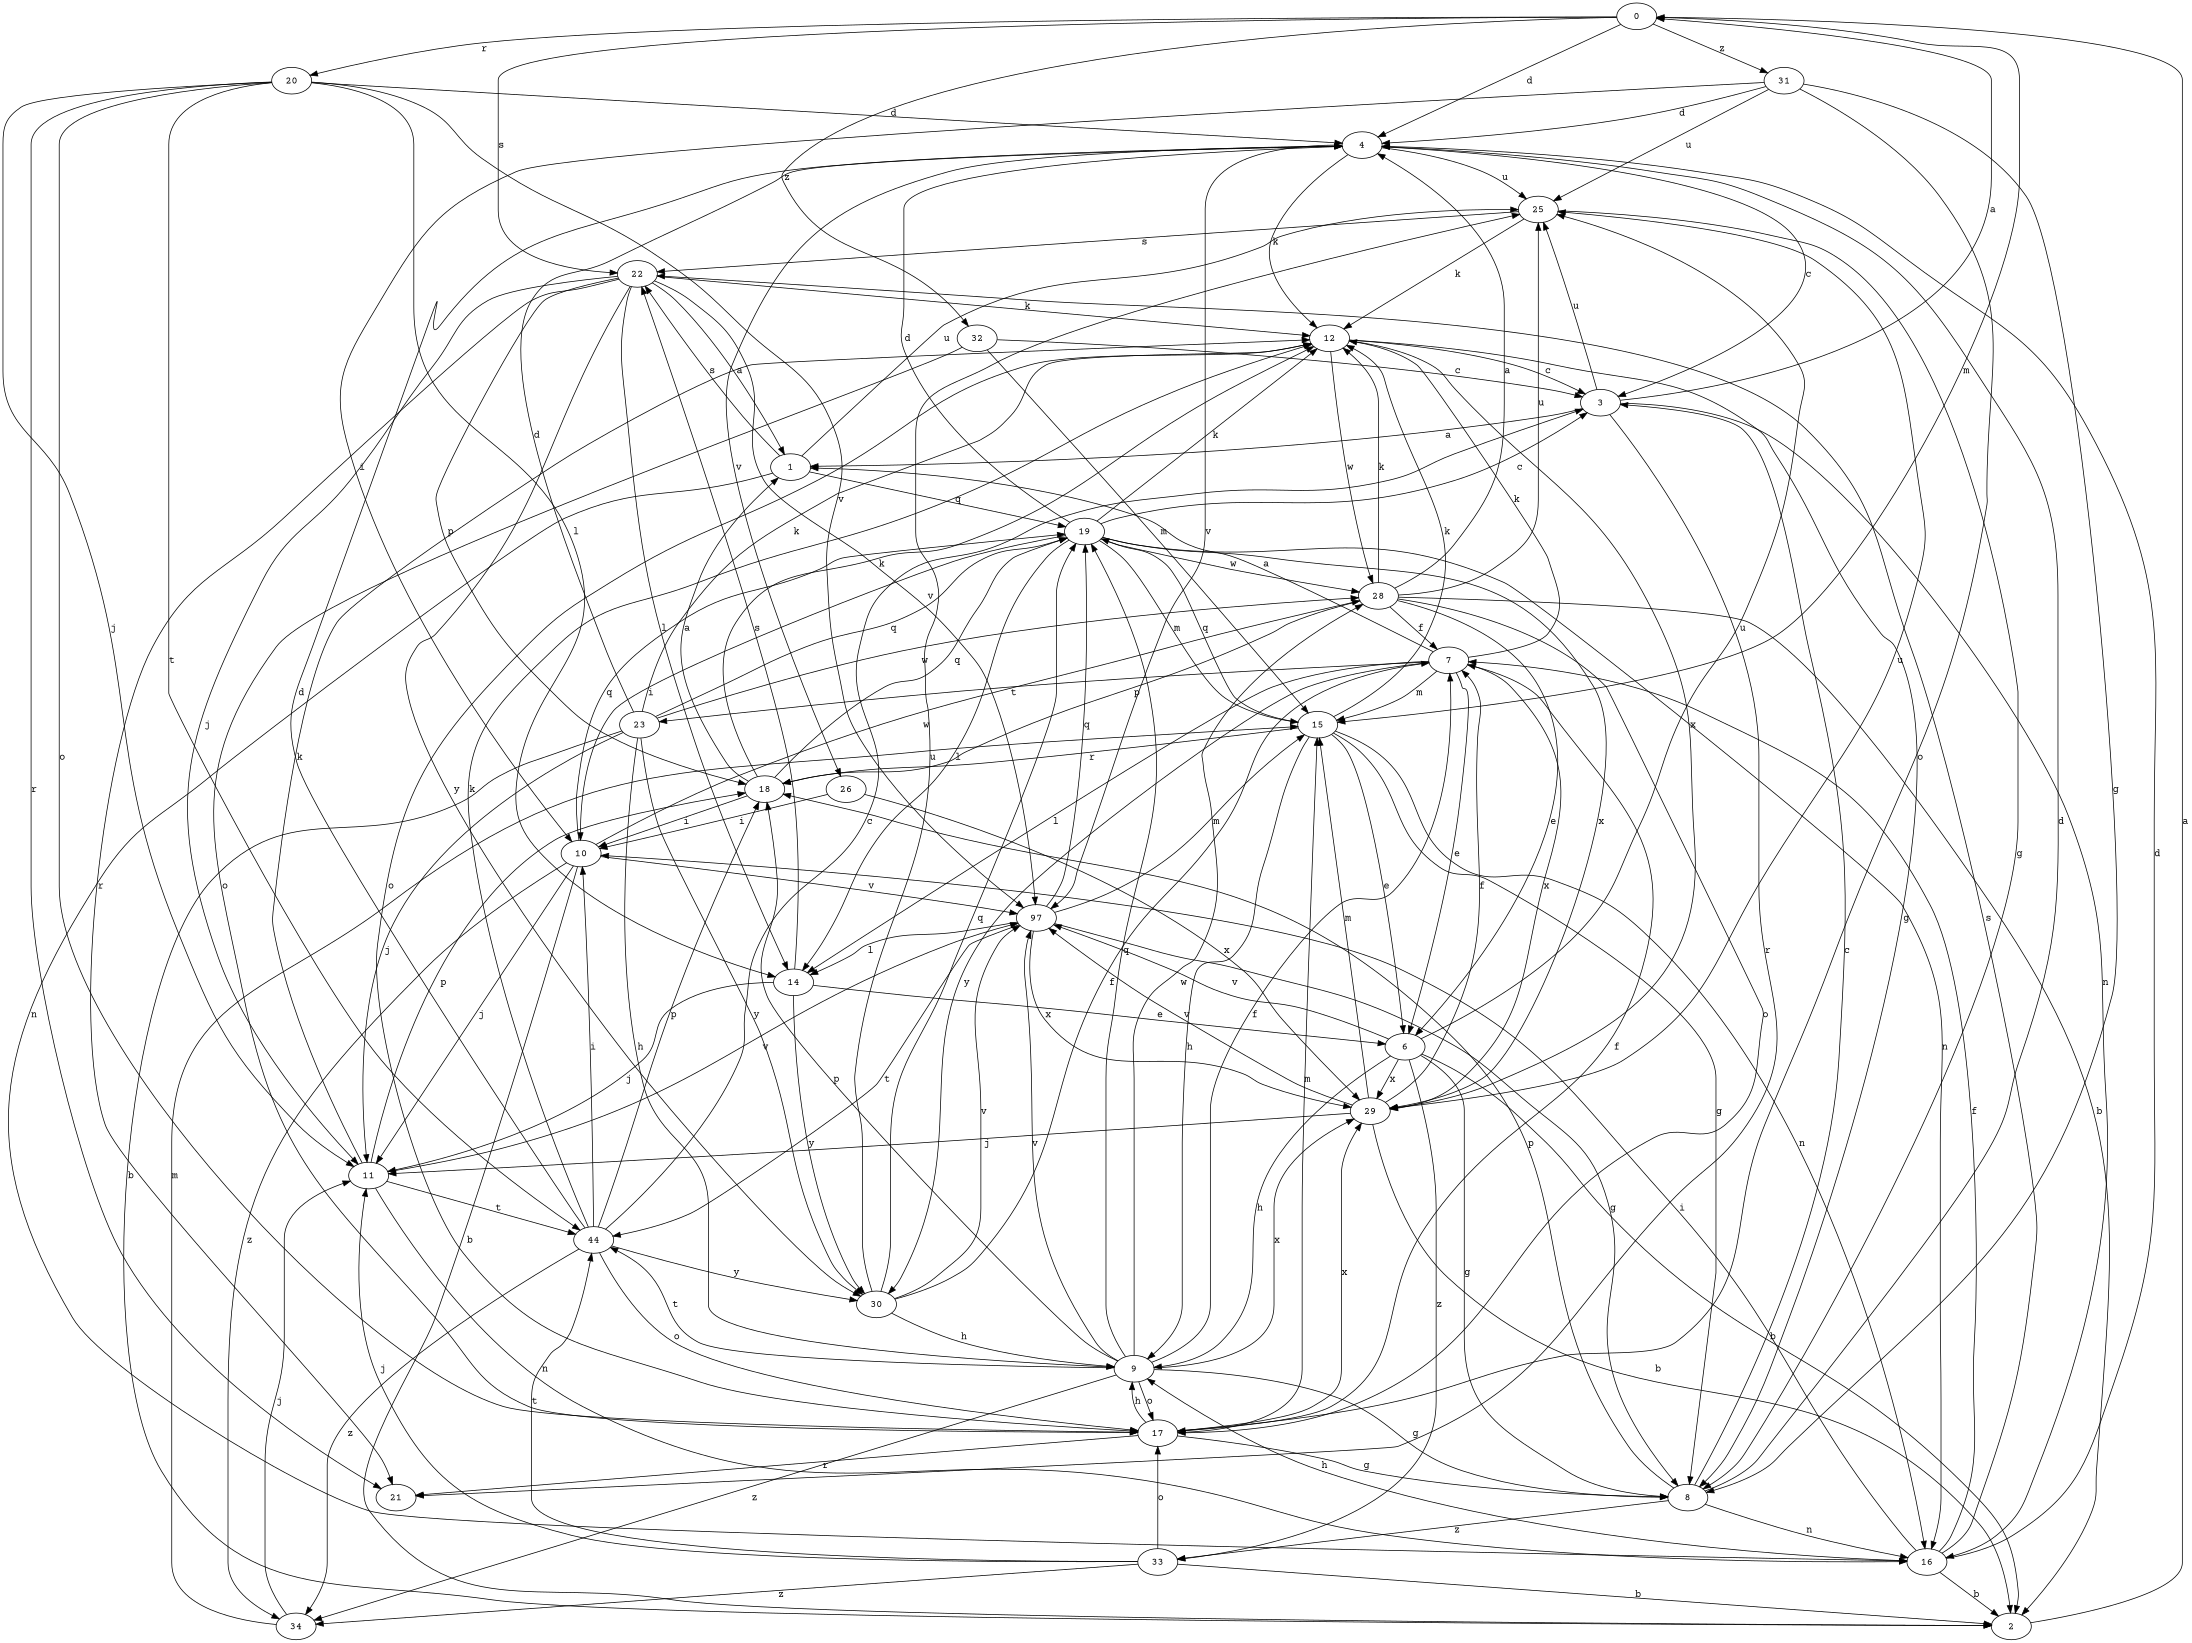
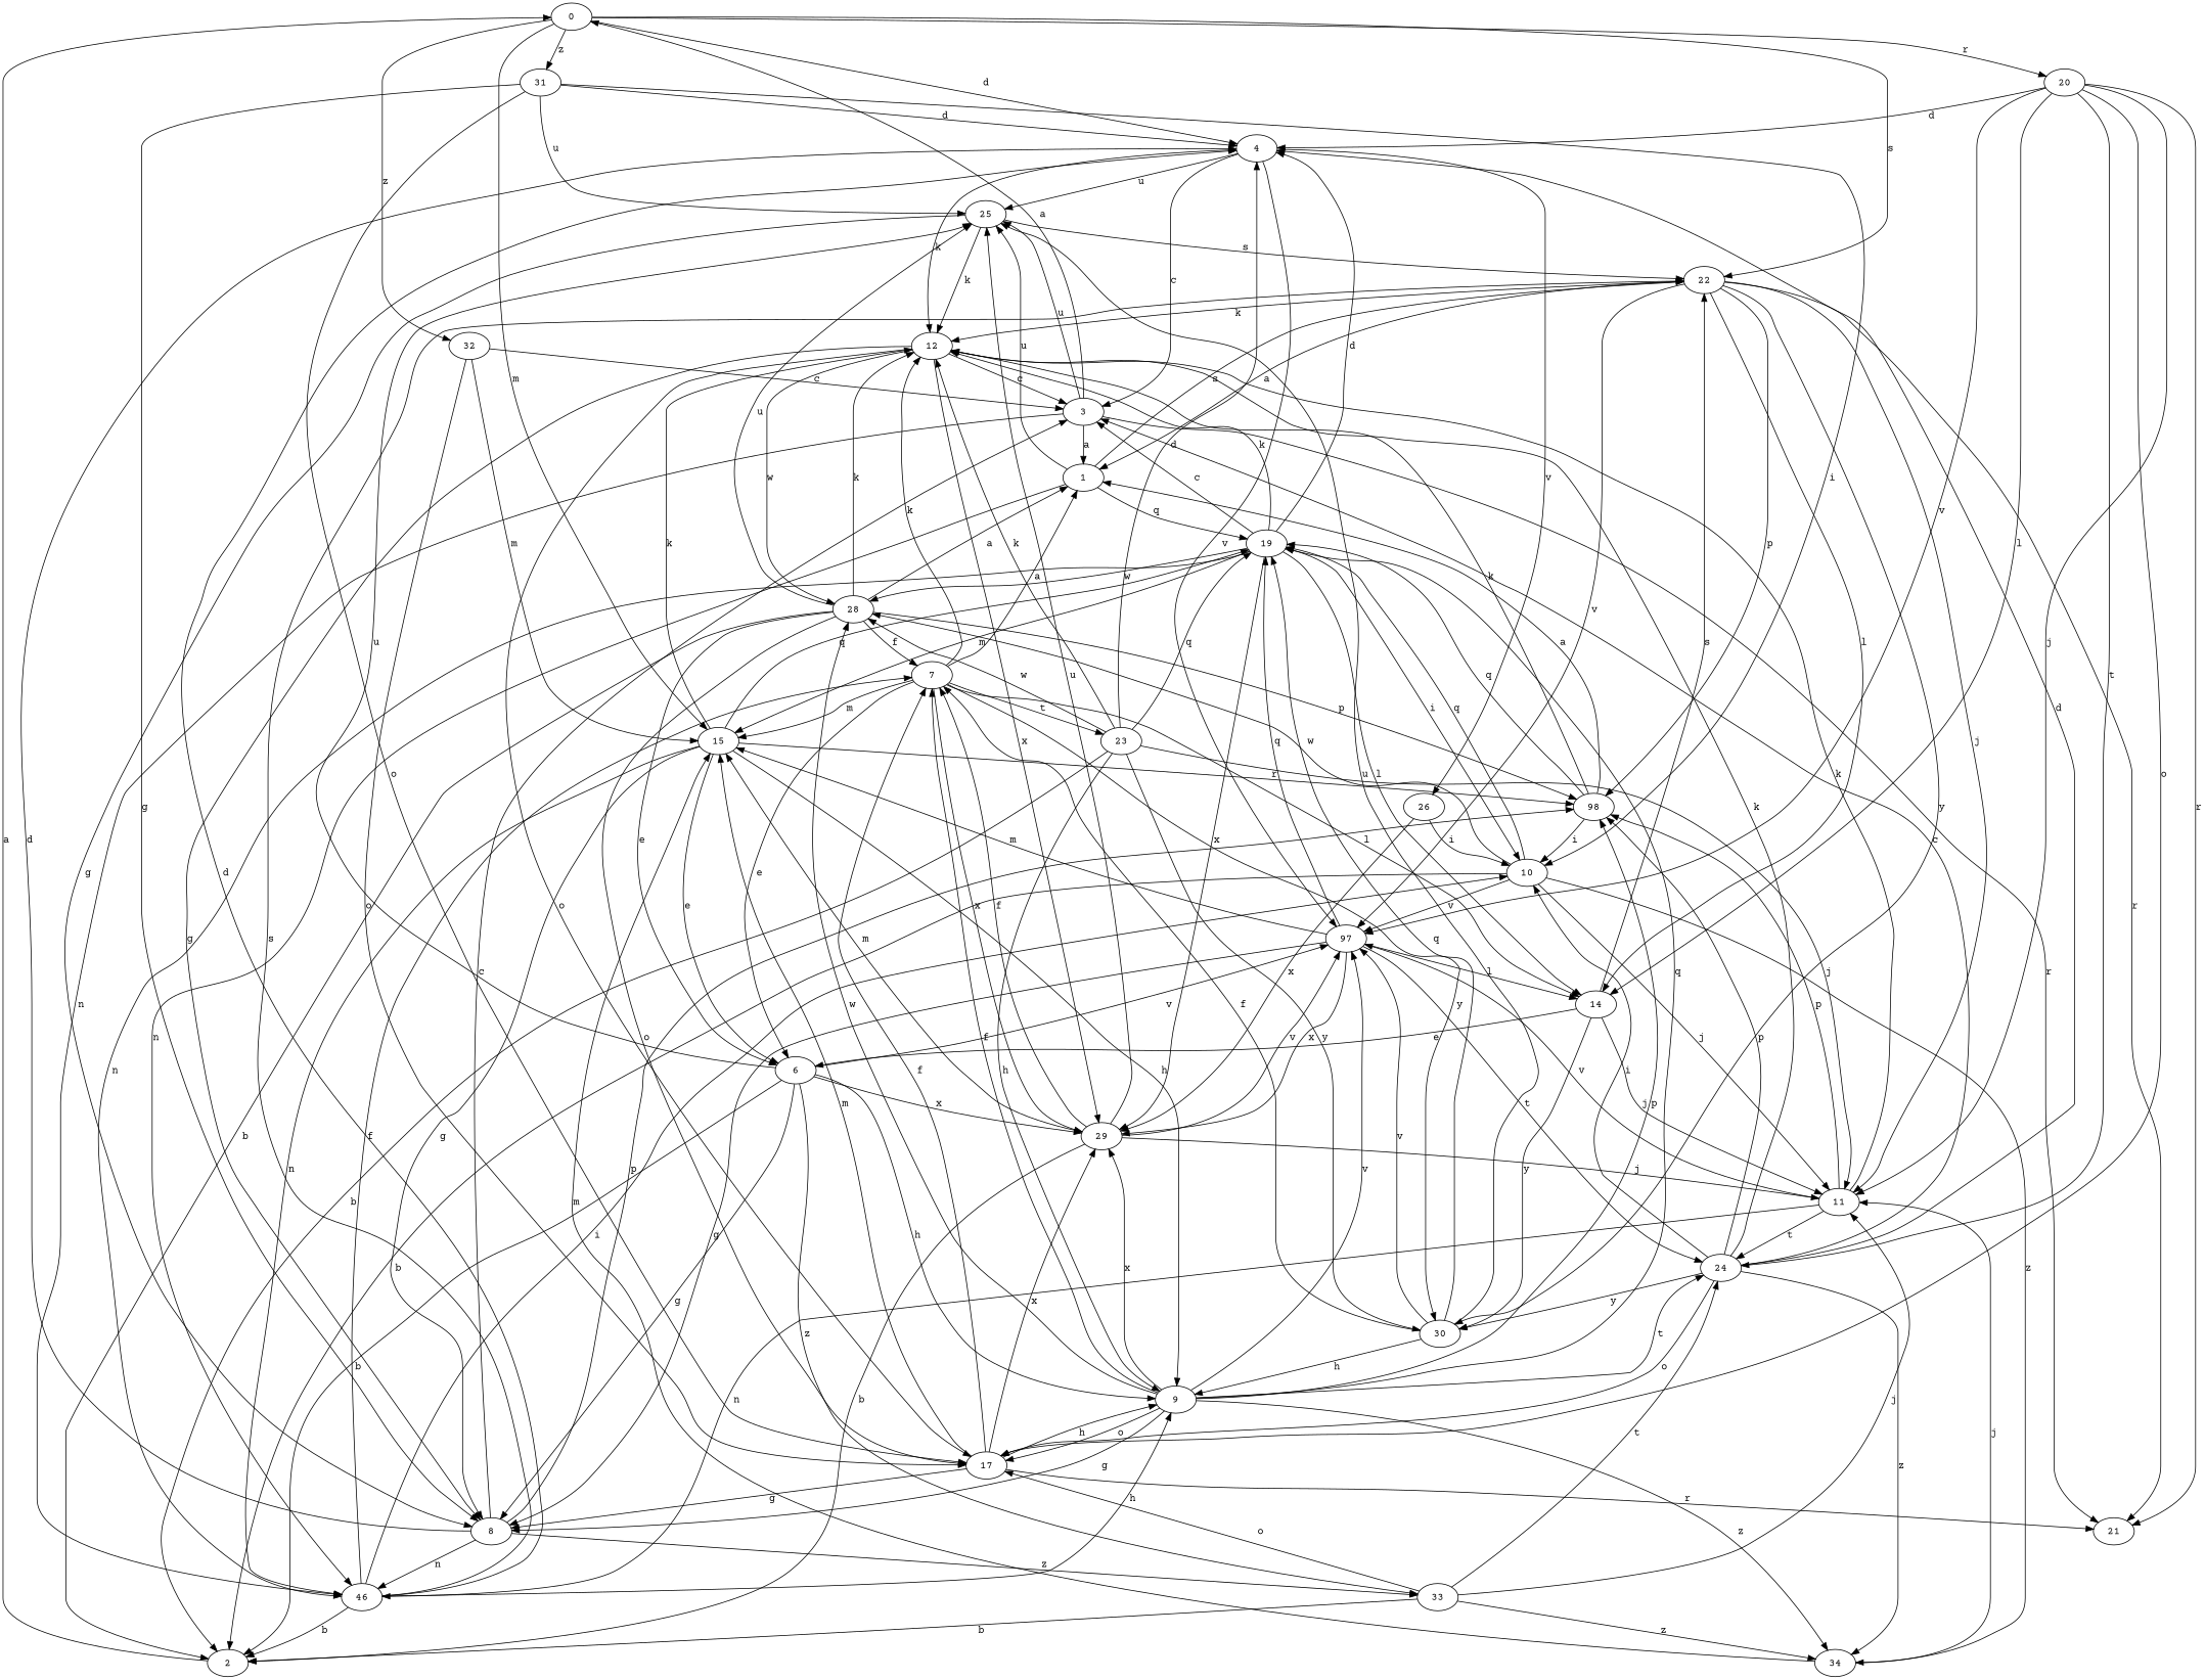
  strict digraph {
    fontname="Courier Prime"
    node [fontname="Courier Prime"]
    edge [fontname="Courier Prime"]
    0
    4
    15
    20
    22
    31
    32
    25
    3
    12
    26
    n12 [label=97]
-   16
+   16 [label=46]
    19
    6
    8
    9
-   18
+   18 [label=98]
    21
    14
    17
-   24 [label=44]
+   24
    11
    1
    30
    10
    2
    7
    29
    28
    33
    34
    23
    0 -> 4 [label=d]
    0 -> 15 [label=m]
    0 -> 20 [label=r]
    0 -> 22 [label=s]
    0 -> 31 [label=z]
    0 -> 32 [label=z]
    4 -> 25 [label=u]
    4 -> 3 [label=c]
    4 -> 12 [label=k]
    4 -> 26 [label=v]
    4 -> n12 [label=v]
    15 -> 12 [label=k]
    15 -> 16 [label=n]
    15 -> 19 [label=q]
    15 -> 6 [label=e]
    15 -> 8 [label=g]
    15 -> 9 [label=h]
    15 -> 18 [label=r]
    20 -> 4 [label=d]
    20 -> n12 [label=v]
    20 -> 21 [label=r]
    20 -> 14 [label=l]
    20 -> 17 [label=o]
    20 -> 24 [label=t]
    20 -> 11 [label=j]
    22 -> 12 [label=k]
    22 -> n12 [label=v]
    22 -> 18 [label=p]
    22 -> 21 [label=r]
    22 -> 14 [label=l]
    22 -> 11 [label=j]
    22 -> 1 [label=a]
    22 -> 30 [label=y]
    31 -> 4 [label=d]
    31 -> 25 [label=u]
    31 -> 8 [label=g]
    31 -> 17 [label=o]
    31 -> 10 [label=i]
    32 -> 15 [label=m]
    32 -> 3 [label=c]
    32 -> 17 [label=o]
    25 -> 22 [label=s]
    25 -> 12 [label=k]
    25 -> 8 [label=g]
    3 -> 0 [label=a]
    3 -> 25 [label=u]
    3 -> 16 [label=n]
    3 -> 21 [label=r]
    3 -> 1 [label=a]
    12 -> 3 [label=c]
    12 -> 8 [label=g]
    12 -> 17 [label=o]
    12 -> 29 [label=x]
    12 -> 28 [label=w]
    26 -> 10 [label=i]
    26 -> 29 [label=x]
    n12 -> 15 [label=m]
    n12 -> 19 [label=q]
    n12 -> 8 [label=g]
    n12 -> 14 [label=l]
    n12 -> 24 [label=t]
    n12 -> 29 [label=x]
    16 -> 4 [label=d]
    16 -> 22 [label=s]
    16 -> 9 [label=h]
    16 -> 10 [label=i]
    16 -> 2 [label=b]
    16 -> 7 [label=f]
    19 -> 4 [label=d]
    19 -> 15 [label=m]
    19 -> 3 [label=c]
    19 -> 12 [label=k]
    19 -> 16 [label=n]
    19 -> 14 [label=l]
    19 -> 10 [label=i]
    19 -> 29 [label=x]
    19 -> 28 [label=w]
    6 -> 25 [label=u]
    6 -> n12 [label=v]
    6 -> 8 [label=g]
    6 -> 9 [label=h]
    6 -> 2 [label=b]
    6 -> 29 [label=x]
    6 -> 33 [label=z]
    8 -> 4 [label=d]
    8 -> 3 [label=c]
    8 -> 16 [label=n]
    8 -> 18 [label=p]
    8 -> 33 [label=z]
    9 -> n12 [label=v]
    9 -> 19 [label=q]
    9 -> 8 [label=g]
    9 -> 18 [label=p]
    9 -> 17 [label=o]
    9 -> 24 [label=t]
    9 -> 7 [label=f]
    9 -> 29 [label=x]
    9 -> 28 [label=w]
    9 -> 34 [label=z]
    18 -> 12 [label=k]
    18 -> 19 [label=q]
    18 -> 1 [label=a]
    18 -> 10 [label=i]
    14 -> 22 [label=s]
    14 -> 6 [label=e]
    14 -> 11 [label=j]
    14 -> 30 [label=y]
    17 -> 15 [label=m]
    17 -> 8 [label=g]
    17 -> 9 [label=h]
    17 -> 21 [label=r]
    17 -> 7 [label=f]
    17 -> 29 [label=x]
    24 -> 4 [label=d]
    24 -> 3 [label=c]
    24 -> 12 [label=k]
    24 -> 18 [label=p]
    24 -> 17 [label=o]
    24 -> 30 [label=y]
    24 -> 10 [label=i]
    24 -> 34 [label=z]
    11 -> 12 [label=k]
    11 -> n12 [label=v]
    11 -> 16 [label=n]
    11 -> 18 [label=p]
    11 -> 24 [label=t]
    1 -> 22 [label=s]
    1 -> 25 [label=u]
    1 -> 16 [label=n]
    1 -> 19 [label=q]
    30 -> 25 [label=u]
    30 -> n12 [label=v]
    30 -> 19 [label=q]
    30 -> 9 [label=h]
    30 -> 7 [label=f]
    10 -> n12 [label=v]
    10 -> 19 [label=q]
    10 -> 11 [label=j]
    10 -> 2 [label=b]
    10 -> 28 [label=w]
    10 -> 34 [label=z]
    2 -> 0 [label=a]
    7 -> 15 [label=m]
    7 -> 12 [label=k]
    7 -> 6 [label=e]
    7 -> 14 [label=l]
    7 -> 1 [label=a]
    7 -> 30 [label=y]
    7 -> 29 [label=x]
    7 -> 23 [label=t]
    29 -> 15 [label=m]
    29 -> 25 [label=u]
    29 -> n12 [label=v]
    29 -> 11 [label=j]
    29 -> 2 [label=b]
    29 -> 7 [label=f]
    28 -> 25 [label=u]
    28 -> 12 [label=k]
    28 -> 6 [label=e]
    28 -> 18 [label=p]
    28 -> 17 [label=o]
-   28 -> 4 [label=a]
+   28 -> 1 [label=a]
    28 -> 2 [label=b]
    28 -> 7 [label=f]
    33 -> 17 [label=o]
    33 -> 24 [label=t]
    33 -> 11 [label=j]
    33 -> 2 [label=b]
    33 -> 34 [label=z]
    34 -> 15 [label=m]
    34 -> 11 [label=j]
    23 -> 4 [label=d]
    23 -> 12 [label=k]
    23 -> 19 [label=q]
    23 -> 9 [label=h]
    23 -> 11 [label=j]
    23 -> 30 [label=y]
    23 -> 2 [label=b]
    23 -> 28 [label=w]
  }
